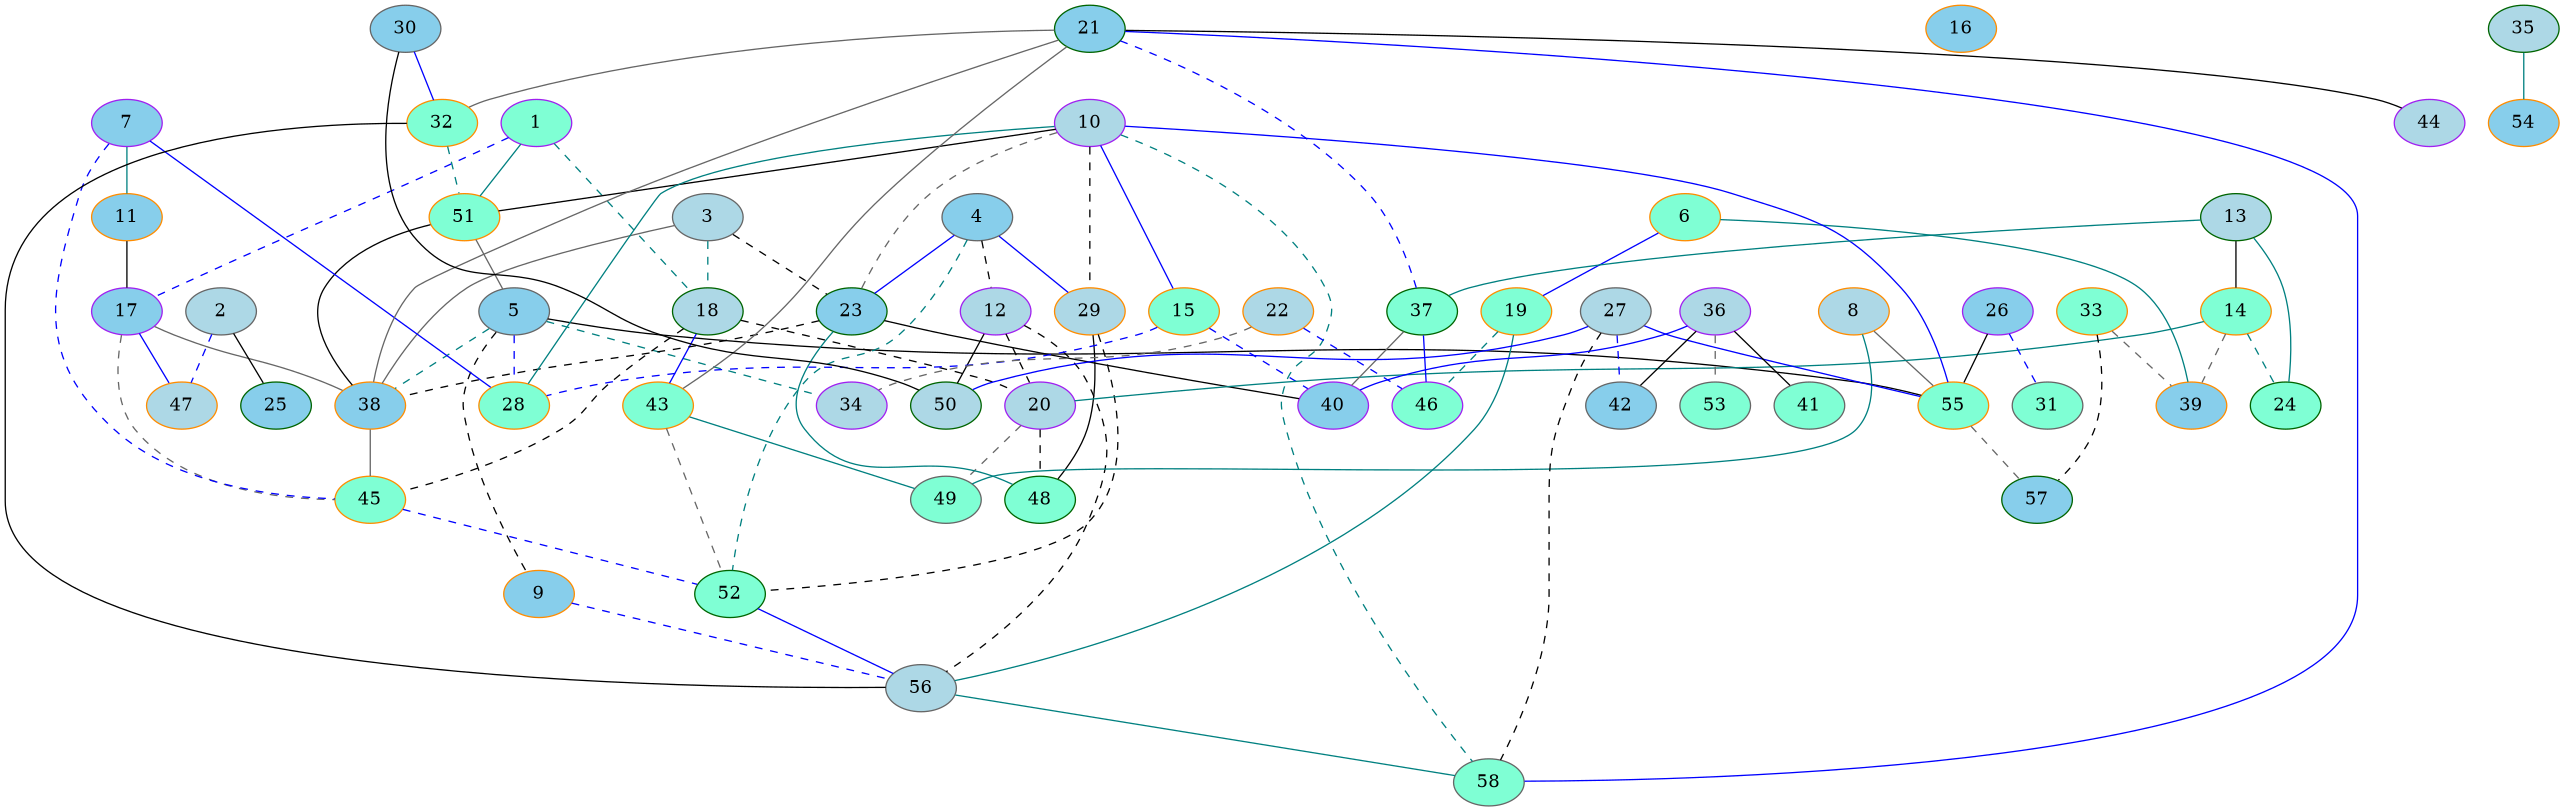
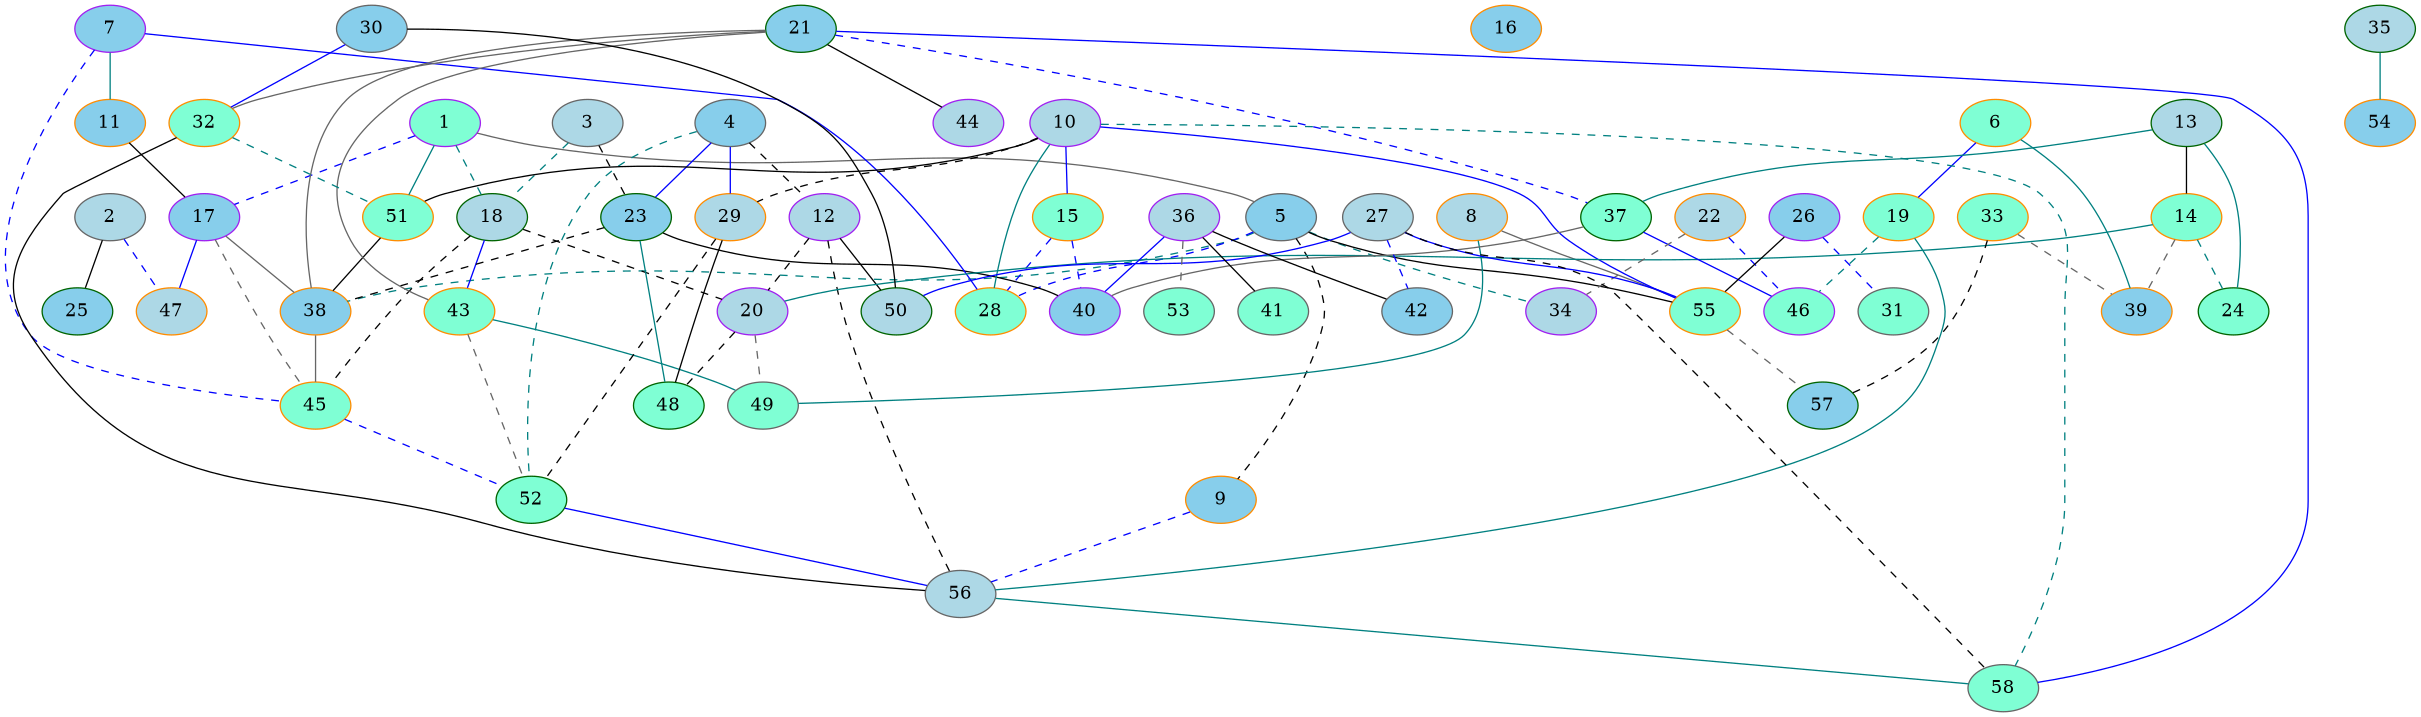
  graph {
    node [color=darkorange fillcolor=aquamarine style=filled]
    edge [color=black style=solid]
    1 [color=purple]
    5 [color=gray40 fillcolor=skyblue]
    17 [color=purple fillcolor=skyblue]
    18 [color=darkgreen fillcolor=lightblue]
    51
    38 [fillcolor=skyblue]
    9 [fillcolor=skyblue]
    28
    34 [color=purple fillcolor=lightblue]
    55
    47 [fillcolor=lightblue]
    45
    20 [color=purple fillcolor=lightblue]
    43
    2 [color=gray40 fillcolor=lightblue]
    25 [color=darkgreen fillcolor=skyblue]
    3 [color=gray40 fillcolor=lightblue]
    23 [color=darkgreen fillcolor=skyblue]
    40 [color=purple fillcolor=skyblue]
    48 [color=darkgreen]
    4 [color=gray40 fillcolor=skyblue]
    12 [color=purple fillcolor=lightblue]
    29 [fillcolor=lightblue]
    52 [color=darkgreen]
    56 [color=gray40 fillcolor=lightblue]
    50 [color=darkgreen fillcolor=lightblue]
    57 [color=darkgreen fillcolor=skyblue]
    6
    19
    39 [fillcolor=skyblue]
    46 [color=purple]
    7 [color=purple fillcolor=skyblue]
    11 [fillcolor=skyblue]
    8 [fillcolor=lightblue]
    49 [color=gray40]
    58 [color=gray40]
    10 [color=purple fillcolor=lightblue]
    15
    13 [color=darkgreen fillcolor=lightblue]
    14
    24 [color=darkgreen]
    37 [color=darkgreen]
    16 [fillcolor=skyblue]
    21 [color=darkgreen fillcolor=skyblue]
    32
    44 [color=purple fillcolor=lightblue]
    22 [fillcolor=lightblue]
    26 [color=purple fillcolor=skyblue]
    31 [color=gray40]
    27 [color=gray40 fillcolor=lightblue]
    42 [color=gray40 fillcolor=skyblue]
    30 [color=gray40 fillcolor=skyblue]
    33
    35 [color=darkgreen fillcolor=lightblue]
    54 [fillcolor=skyblue]
    36 [color=purple fillcolor=lightblue]
    41 [color=gray40]
    53 [color=gray40]
-   51 -- 5 [color=gray40]
+   1 -- 5 [color=gray40]
    1 -- 17 [color=blue style=dashed]
    1 -- 18 [color=teal style=dashed]
    1 -- 51 [color=teal]
    5 -- 38 [color=teal style=dashed]
    5 -- 9 [style=dashed]
    5 -- 28 [color=blue style=dashed]
    5 -- 34 [color=teal style=dashed]
    5 -- 55
    17 -- 38 [color=gray40]
    17 -- 47 [color=blue]
    17 -- 45 [color=gray40 style=dashed]
    18 -- 45 [style=dashed]
    18 -- 20 [style=dashed]
    18 -- 43 [color=blue]
    51 -- 38
    38 -- 45 [color=gray40]
    9 -- 56 [color=blue style=dashed]
    55 -- 57 [color=gray40 style=dashed]
    45 -- 52 [color=blue style=dashed]
    20 -- 48 [style=dashed]
    20 -- 49 [color=gray40 style=dashed]
    43 -- 52 [color=gray40 style=dashed]
    43 -- 49 [color=teal]
    2 -- 47 [color=blue style=dashed]
    2 -- 25
    3 -- 18 [color=teal style=dashed]
-   3 -- 38 [color=gray40]
    3 -- 23 [style=dashed]
    23 -- 38 [style=dashed]
    23 -- 40
    23 -- 48 [color=teal]
    4 -- 23 [color=blue]
    4 -- 12 [style=dashed]
    4 -- 29 [color=blue]
    4 -- 52 [color=teal style=dashed]
    12 -- 20 [style=dashed]
    12 -- 56 [style=dashed]
    12 -- 50
    29 -- 48
    29 -- 52 [style=dashed]
    52 -- 56 [color=blue]
    56 -- 58 [color=teal]
    6 -- 19 [color=blue]
    6 -- 39 [color=teal]
    19 -- 56 [color=teal]
    19 -- 46 [color=teal style=dashed]
    7 -- 28 [color=blue]
    7 -- 45 [color=blue style=dashed]
    7 -- 11 [color=teal]
    11 -- 17
    8 -- 55 [color=gray40]
    8 -- 49 [color=teal]
    10 -- 51
    10 -- 28 [color=teal]
    10 -- 55 [color=blue]
-   10 -- 23 [color=gray40 style=dashed]
    10 -- 29 [style=dashed]
    10 -- 58 [color=teal style=dashed]
    10 -- 15 [color=blue]
    15 -- 28 [color=blue style=dashed]
    15 -- 40 [color=blue style=dashed]
    13 -- 14
    13 -- 24 [color=teal]
    13 -- 37 [color=teal]
    14 -- 20 [color=teal]
    14 -- 39 [color=gray40 style=dashed]
    14 -- 24 [color=teal style=dashed]
    37 -- 40 [color=gray40]
    37 -- 46 [color=blue]
    21 -- 38 [color=gray40]
    21 -- 43 [color=gray40]
    21 -- 58 [color=blue]
    21 -- 37 [color=blue style=dashed]
    21 -- 32 [color=gray40]
    21 -- 44
    32 -- 51 [color=teal style=dashed]
    32 -- 56
    22 -- 34 [color=gray40 style=dashed]
    22 -- 46 [color=blue style=dashed]
    26 -- 55
    26 -- 31 [color=blue style=dashed]
    27 -- 55 [color=blue]
    27 -- 50 [color=blue]
    27 -- 58 [style=dashed]
    27 -- 42 [color=blue style=dashed]
    30 -- 50
    30 -- 32 [color=blue]
    33 -- 57 [style=dashed]
    33 -- 39 [color=gray40 style=dashed]
    35 -- 54 [color=teal]
    36 -- 40 [color=blue]
    36 -- 42
    36 -- 41
    36 -- 53 [color=gray40 style=dashed]
  }
